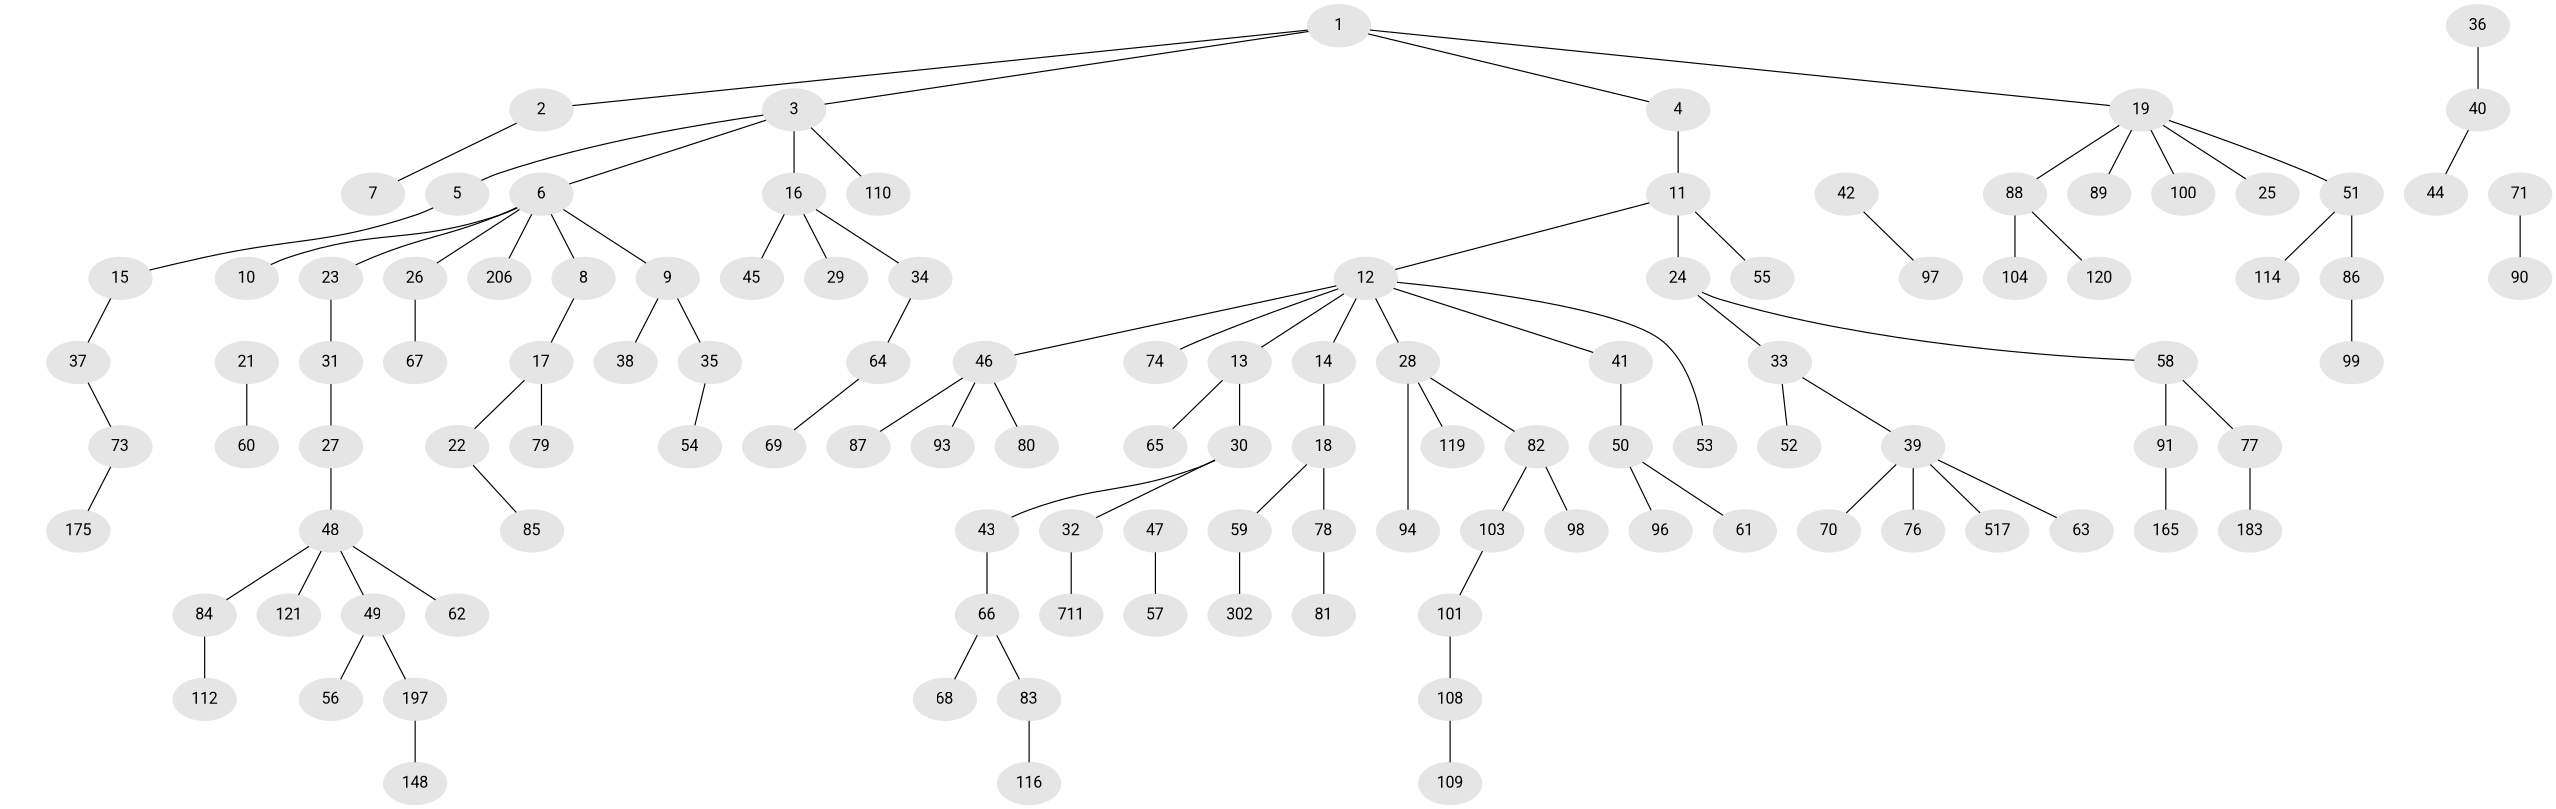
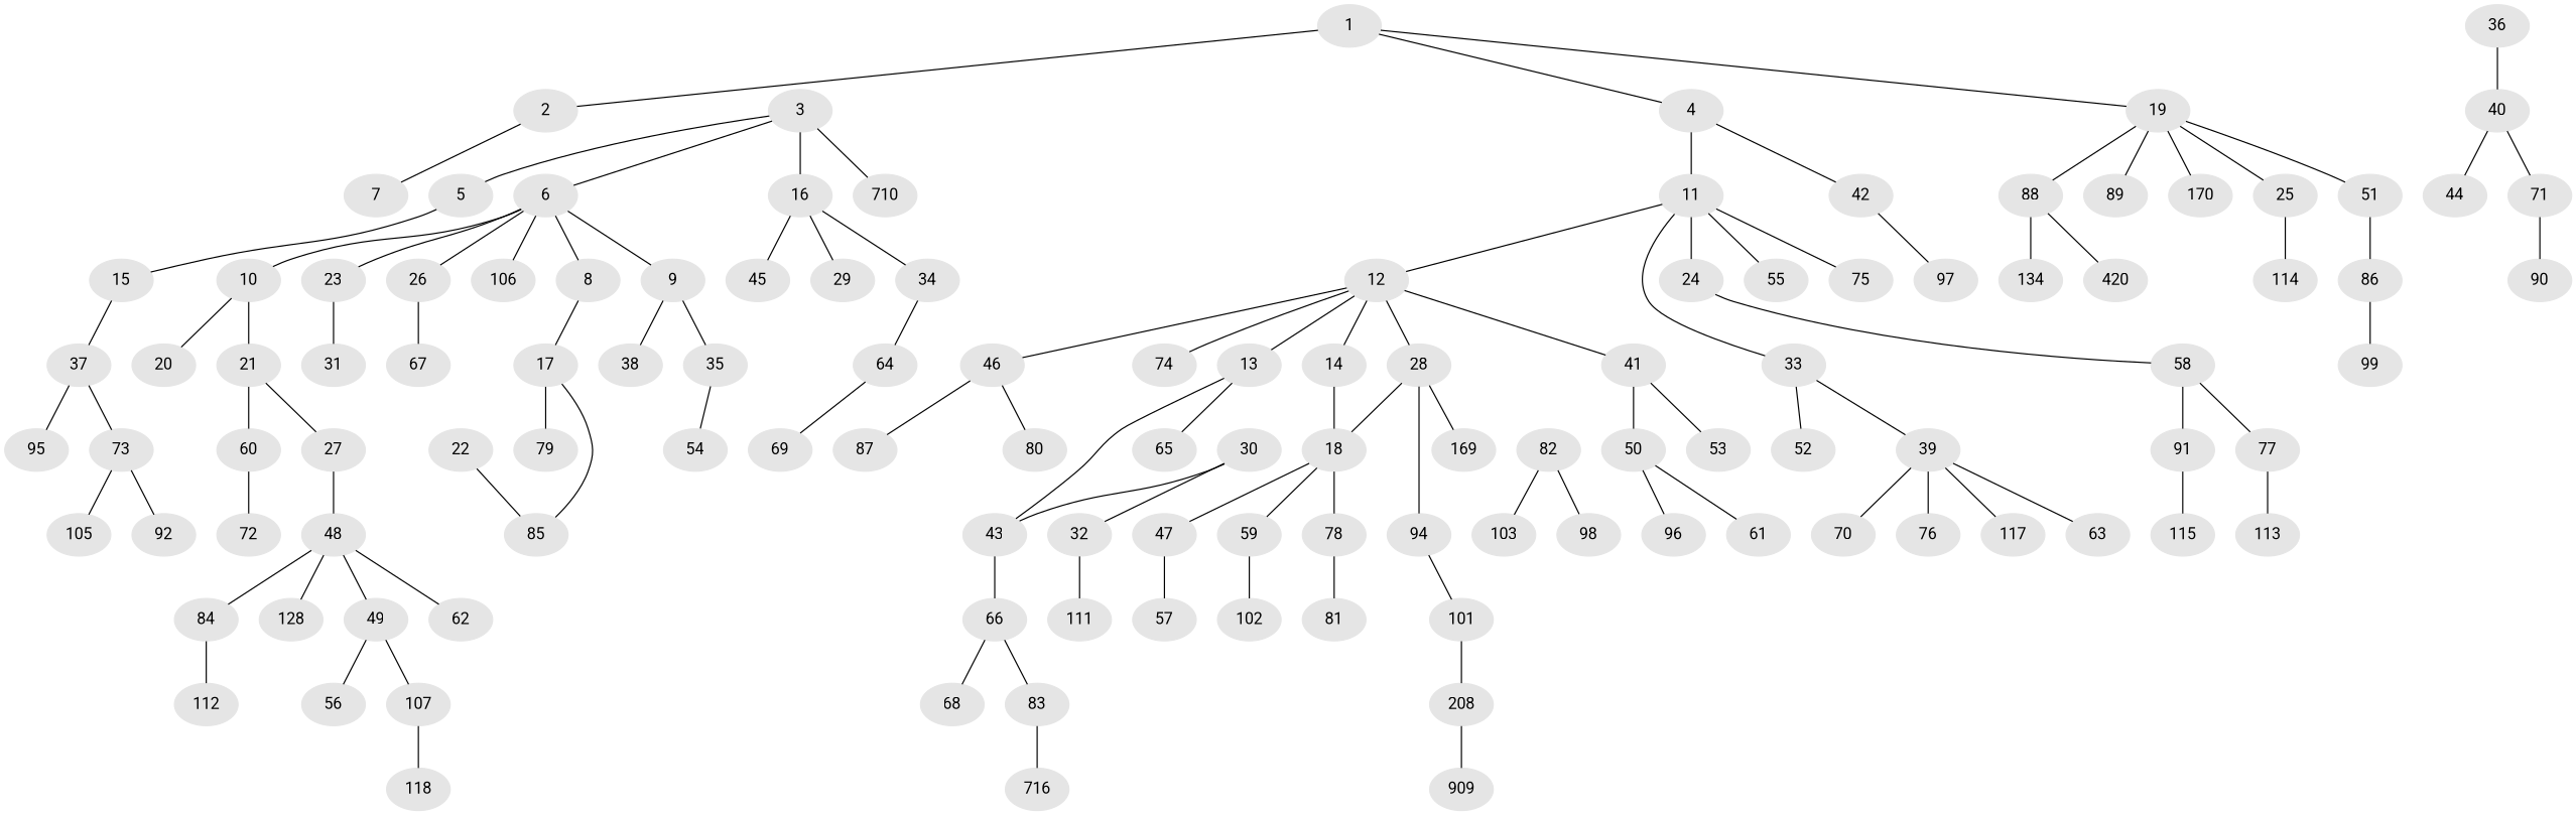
  graph {
    fontname=Roboto
    node [color=gray90 fontname=Roboto style=filled]
    edge [fontname=Roboto]
    1
    2
    3
    4
    19
    7
    5
    6
    16
-   110
+   110 [label=710]
    11
    42
    25
    51
    88
    89
-   100
+   100 [label=170]
    15
    8
    9
    10
    23
    26
-   106 [label=206]
+   106
    29
    34
    45
    12
    24
    55
+   75
    97
    37
    17
    35
    38
+   20
    21
    31
    67
    22
    79
    36
    40
    54
    27
    60
    13
    14
    28
    41
    46
    74
    33
    58
    30
    65
    18
    82
    94
-   119
+   119 [label=169]
    50
    53
    80
    87
-   93
    32
    43
    47
    59
    78
    73
+   95
    64
    85
    57
-   102 [label=302]
+   102
    81
    114
    86
-   104
-   120
+   104 [label=134]
+   120 [label=420]
    48
+   72
    39
    52
    77
    91
    49
    62
    84
-   121
+   121 [label=128]
    98
    103
    101
-   111 [label=711]
+   111
    66
    63
    70
    76
-   117 [label=517]
+   117
    69
    44
    71
-   105 [label=175]
+   92
+   105
    90
    61
    96
    68
    83
    56
-   107 [label=197]
+   107
    112
-   118 [label=148]
+   118
    99
-   113 [label=183]
-   115 [label=165]
-   116
-   108
-   109
+   113
+   115
+   116 [label=716]
+   108 [label=208]
+   109 [label=909]
    1 -- 2
-   1 -- 3
    1 -- 4
    1 -- 19
    2 -- 7
    3 -- 5
    3 -- 6
    3 -- 16
    3 -- 110
    4 -- 11
+   4 -- 42
    19 -- 25
    19 -- 51
    19 -- 88
    19 -- 89
    19 -- 100
    5 -- 15
    6 -- 8
    6 -- 9
    6 -- 10
    6 -- 23
    6 -- 26
    6 -- 106
    16 -- 29
    16 -- 34
    16 -- 45
    11 -- 12
    11 -- 24
    11 -- 55
+   11 -- 75
    42 -- 97
-   51 -- 114
+   25 -- 114
    51 -- 86
    88 -- 104
    88 -- 120
    15 -- 37
    8 -- 17
    9 -- 35
    9 -- 38
+   10 -- 20
+   10 -- 21
    23 -- 31
    26 -- 67
    34 -- 64
    12 -- 13
    12 -- 14
    12 -- 28
    12 -- 41
    12 -- 46
    12 -- 74
-   24 -- 33
+   11 -- 33
    24 -- 58
    37 -- 73
-   17 -- 22
+   37 -- 95
+   17 -- 85
    17 -- 79
    35 -- 54
-   31 -- 27
+   21 -- 27
    21 -- 60
    22 -- 85
    36 -- 40
    40 -- 44
+   40 -- 71
    27 -- 48
-   13 -- 30
+   60 -- 72
+   13 -- 43
    13 -- 65
    14 -- 18
-   28 -- 82
+   28 -- 18
    28 -- 94
    28 -- 119
    41 -- 50
-   12 -- 53
+   41 -- 53
    46 -- 80
    46 -- 87
-   46 -- 93
    33 -- 39
    33 -- 52
    58 -- 77
    58 -- 91
    30 -- 32
    30 -- 43
+   18 -- 47
    18 -- 59
    18 -- 78
    82 -- 98
    82 -- 103
-   103 -- 101
+   94 -- 101
    50 -- 61
    50 -- 96
    32 -- 111
    43 -- 66
    47 -- 57
    59 -- 102
    78 -- 81
+   73 -- 92
    73 -- 105
    64 -- 69
    86 -- 99
    48 -- 49
    48 -- 62
    48 -- 84
    48 -- 121
    39 -- 63
    39 -- 70
    39 -- 76
    39 -- 117
    77 -- 113
    91 -- 115
    49 -- 56
    49 -- 107
    84 -- 112
    101 -- 108
    66 -- 68
    66 -- 83
    71 -- 90
    83 -- 116
    107 -- 118
    108 -- 109
  }
